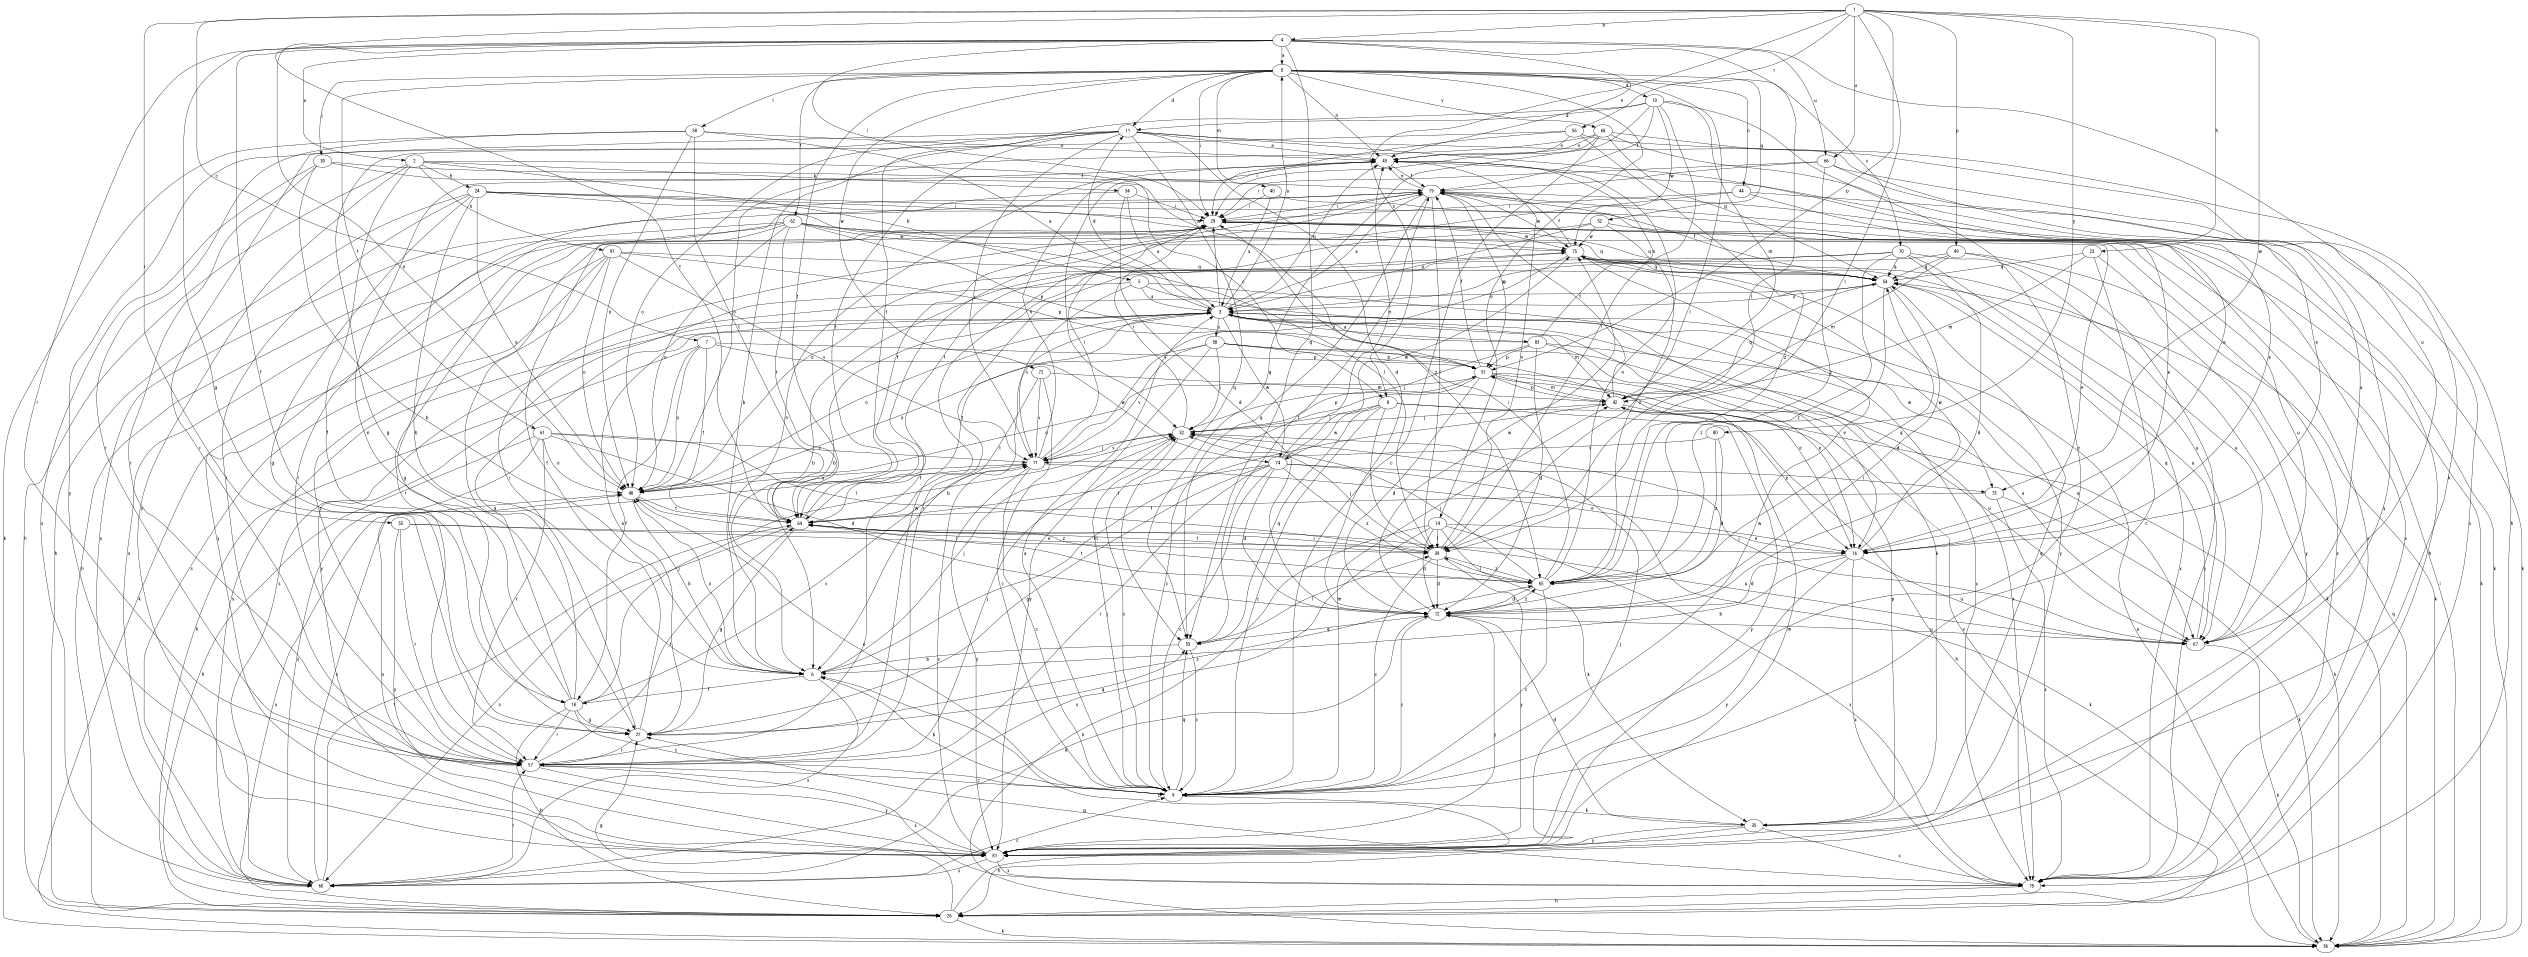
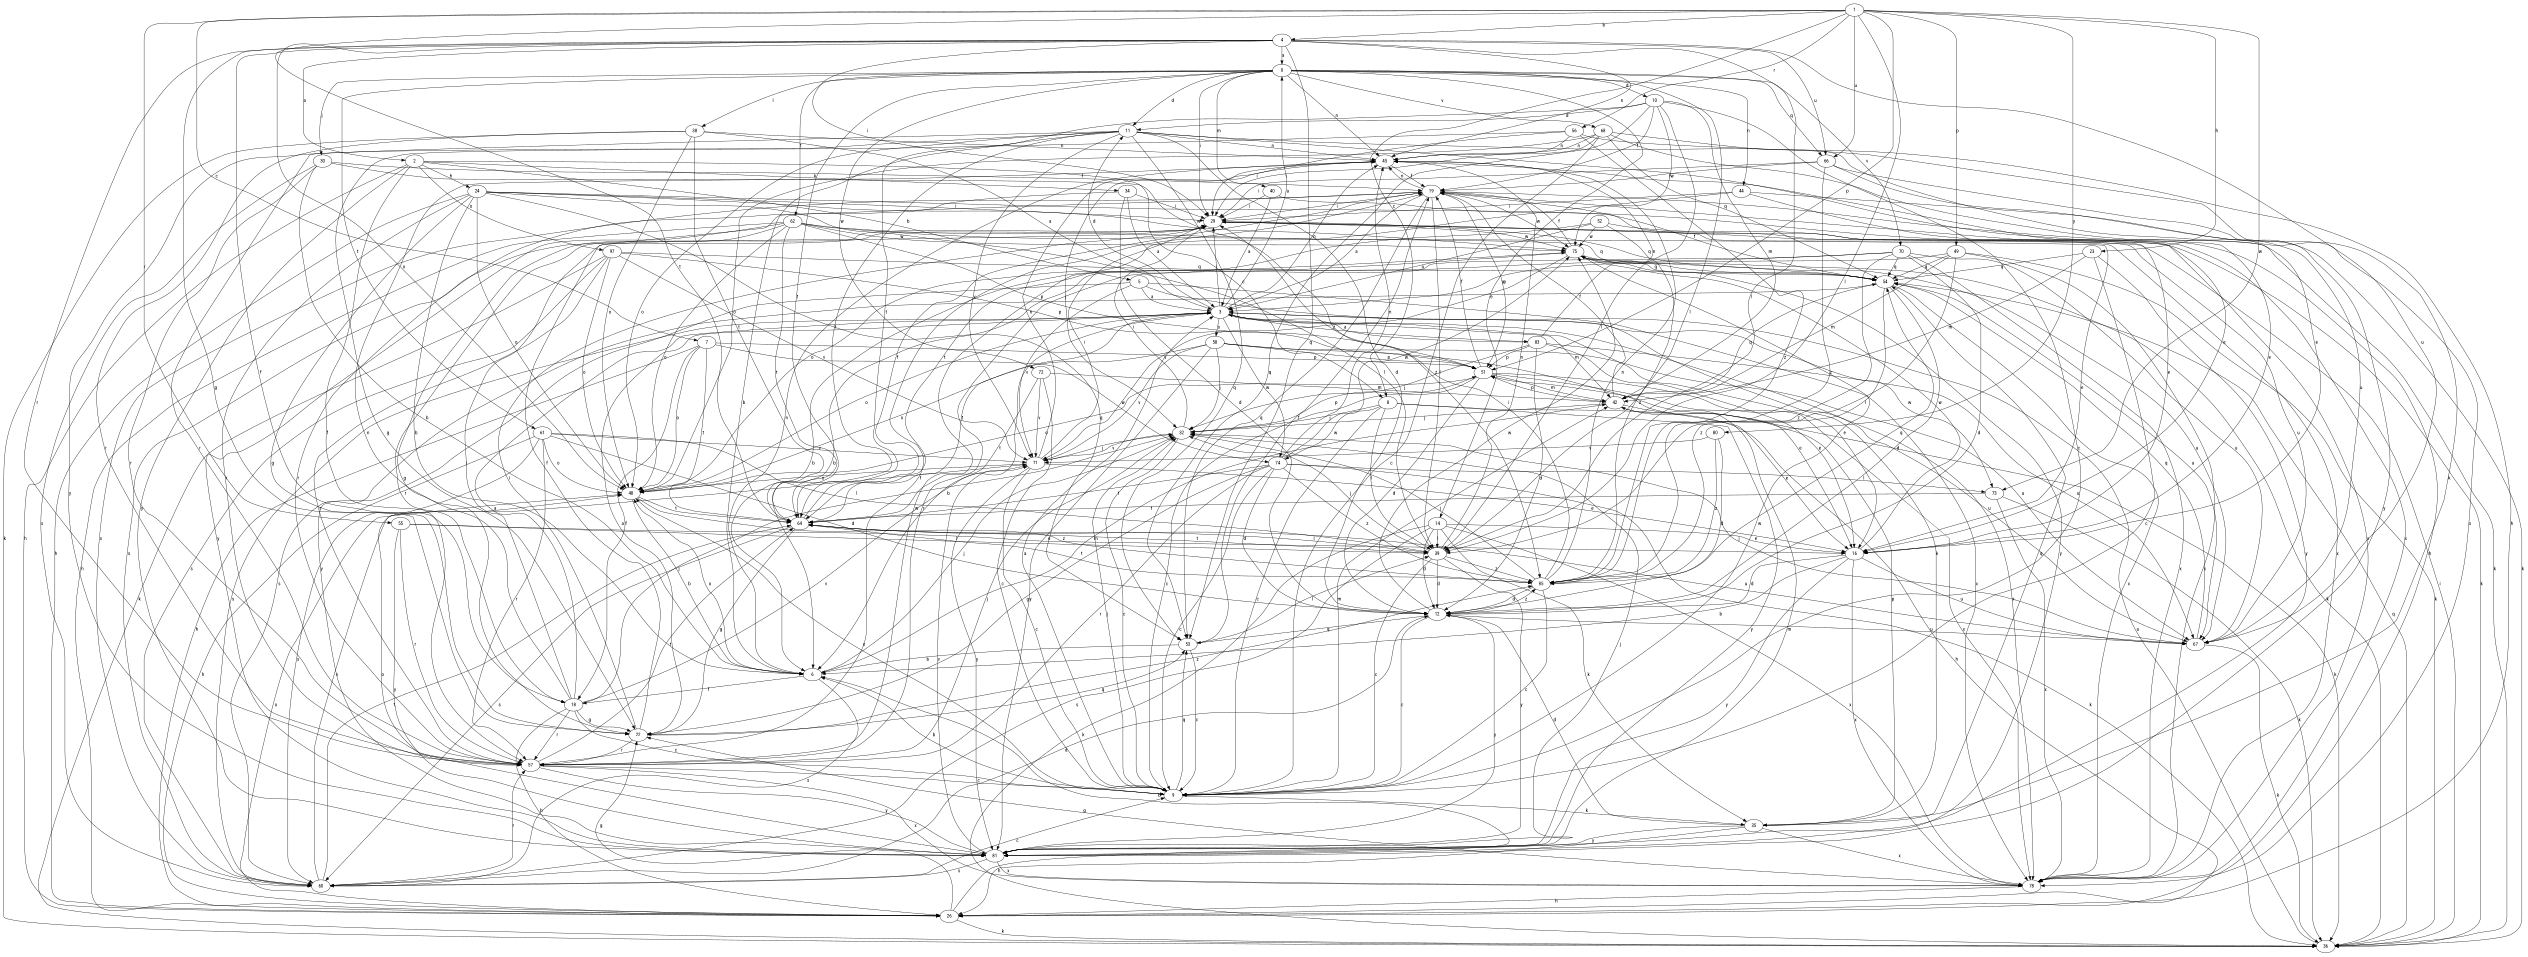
  strict digraph {
    fontname="Roboto Condensed"
    node [fontname="Roboto Condensed"]
    edge [fontname="Roboto Condensed"]
    0
    10
    11
    14
    29
    30
    38
    39
    40
    44
    45
    52
    61
    62
    64
    68
    70
    72
    42
    53
    9
    75
    19
    81
    6
    16
    48
    57
    35
    71
    12
    60
    78
    36
    67
    54
    85
    3
    32
    26
    51
    22
    1
    4
    7
    8
    23
    49
    55
    56
    66
    73
    80
    2
    18
    74
    5
    24
    34
    n60 [label=97]
    58
    83
    0 -> 10 [label=d]
    0 -> 11 [label=d]
    0 -> 14 [label=e]
    0 -> 29 [label=i]
    0 -> 30 [label=j]
    0 -> 38 [label=l]
    0 -> 39 [label=l]
    0 -> 40 [label=m]
    0 -> 44 [label=n]
    0 -> 45 [label=n]
-   0 -> 52 [label=q]
+   0 -> 66 [label=q]
    0 -> 61 [label=t]
    0 -> 62 [label=t]
    0 -> 64 [label=t]
    0 -> 68 [label=v]
    0 -> 70 [label=v]
    0 -> 72 [label=w]
    10 -> 11 [label=d]
    10 -> 39 [label=l]
    10 -> 64 [label=t]
    10 -> 42 [label=m]
    10 -> 53 [label=q]
    10 -> 9 [label=c]
    10 -> 75 [label=w]
    10 -> 19 [label=f]
    11 -> 45 [label=n]
    11 -> 64 [label=t]
    11 -> 53 [label=q]
    11 -> 81 [label=y]
    11 -> 6 [label=b]
    11 -> 16 [label=e]
    11 -> 48 [label=o]
    11 -> 57 [label=r]
    11 -> 35 [label=k]
    11 -> 71 [label=v]
    11 -> 12 [label=d]
    14 -> 39 [label=l]
    14 -> 16 [label=e]
    14 -> 35 [label=k]
    14 -> 12 [label=d]
    14 -> 60 [label=s]
    14 -> 78 [label=x]
    14 -> 36 [label=k]
    29 -> 75 [label=w]
    29 -> 57 [label=r]
    29 -> 60 [label=s]
    29 -> 78 [label=x]
    29 -> 67 [label=u]
    29 -> 54 [label=q]
    30 -> 19 [label=f]
    30 -> 6 [label=b]
    30 -> 57 [label=r]
    30 -> 60 [label=s]
    30 -> 85 [label=z]
    38 -> 45 [label=n]
    38 -> 64 [label=t]
    38 -> 48 [label=o]
    38 -> 57 [label=r]
    38 -> 36 [label=k]
    38 -> 3 [label=a]
    39 -> 45 [label=n]
    39 -> 64 [label=t]
    39 -> 9 [label=c]
    39 -> 81 [label=y]
    39 -> 12 [label=d]
    39 -> 85 [label=z]
    39 -> 32 [label=j]
    40 -> 29 [label=i]
    40 -> 78 [label=x]
    40 -> 3 [label=a]
    44 -> 29 [label=i]
    44 -> 64 [label=t]
    44 -> 16 [label=e]
    44 -> 36 [label=k]
    45 -> 19 [label=f]
    45 -> 16 [label=e]
    45 -> 32 [label=j]
    52 -> 75 [label=w]
    52 -> 48 [label=o]
    52 -> 36 [label=k]
    52 -> 85 [label=z]
    52 -> 3 [label=a]
    61 -> 39 [label=l]
    61 -> 48 [label=o]
    61 -> 57 [label=r]
    61 -> 71 [label=v]
    61 -> 12 [label=d]
    61 -> 60 [label=s]
    61 -> 26 [label=h]
    62 -> 64 [label=t]
    62 -> 75 [label=w]
    62 -> 81 [label=y]
    62 -> 16 [label=e]
    62 -> 48 [label=o]
    62 -> 54 [label=q]
    62 -> 26 [label=h]
    62 -> 51 [label=p]
    62 -> 22 [label=g]
    64 -> 39 [label=l]
    64 -> 19 [label=f]
    64 -> 60 [label=s]
    64 -> 67 [label=u]
    64 -> 22 [label=g]
    68 -> 29 [label=i]
    68 -> 45 [label=n]
    68 -> 9 [label=c]
    68 -> 16 [label=e]
    68 -> 48 [label=o]
    68 -> 67 [label=u]
    68 -> 54 [label=q]
    70 -> 6 [label=b]
    70 -> 57 [label=r]
    70 -> 12 [label=d]
    70 -> 78 [label=x]
    70 -> 67 [label=u]
    70 -> 54 [label=q]
    70 -> 85 [label=z]
    72 -> 64 [label=t]
    72 -> 42 [label=m]
    72 -> 9 [label=c]
    72 -> 71 [label=v]
    42 -> 19 [label=f]
    42 -> 16 [label=e]
    42 -> 36 [label=k]
    42 -> 54 [label=q]
    42 -> 32 [label=j]
    42 -> 51 [label=p]
    53 -> 39 [label=l]
    53 -> 9 [label=c]
    53 -> 19 [label=f]
    53 -> 6 [label=b]
    9 -> 42 [label=m]
    9 -> 53 [label=q]
    9 -> 75 [label=w]
    9 -> 6 [label=b]
    9 -> 48 [label=o]
    9 -> 35 [label=k]
    9 -> 3 [label=a]
    9 -> 32 [label=j]
    75 -> 19 [label=f]
    75 -> 81 [label=y]
    75 -> 6 [label=b]
    75 -> 71 [label=v]
    75 -> 36 [label=k]
    75 -> 67 [label=u]
    75 -> 54 [label=q]
    19 -> 29 [label=i]
    19 -> 39 [label=l]
    19 -> 45 [label=n]
    19 -> 53 [label=q]
    19 -> 75 [label=w]
    19 -> 60 [label=s]
    19 -> 36 [label=k]
    19 -> 3 [label=a]
    19 -> 26 [label=h]
    19 -> 51 [label=p]
    81 -> 42 [label=m]
    81 -> 48 [label=o]
    81 -> 71 [label=v]
    81 -> 60 [label=s]
    81 -> 78 [label=x]
    81 -> 32 [label=j]
    6 -> 45 [label=n]
    6 -> 42 [label=m]
    6 -> 48 [label=o]
    6 -> 60 [label=s]
    6 -> 32 [label=j]
    6 -> 18 [label=f]
    16 -> 75 [label=w]
    16 -> 81 [label=y]
    16 -> 6 [label=b]
    16 -> 12 [label=d]
    16 -> 78 [label=x]
    16 -> 67 [label=u]
    48 -> 64 [label=t]
    48 -> 6 [label=b]
    48 -> 85 [label=z]
    57 -> 64 [label=t]
    57 -> 9 [label=c]
    57 -> 75 [label=w]
    57 -> 19 [label=f]
    57 -> 81 [label=y]
    57 -> 78 [label=x]
    57 -> 32 [label=j]
    35 -> 81 [label=y]
    35 -> 12 [label=d]
    35 -> 78 [label=x]
    35 -> 54 [label=q]
    35 -> 26 [label=h]
    35 -> 51 [label=p]
    71 -> 29 [label=i]
    71 -> 45 [label=n]
    71 -> 9 [label=c]
    71 -> 81 [label=y]
    71 -> 16 [label=e]
    71 -> 48 [label=o]
    71 -> 32 [label=j]
    12 -> 53 [label=q]
    12 -> 9 [label=c]
    12 -> 75 [label=w]
    12 -> 81 [label=y]
    12 -> 67 [label=u]
    12 -> 85 [label=z]
    60 -> 64 [label=t]
    60 -> 9 [label=c]
    60 -> 57 [label=r]
    60 -> 71 [label=v]
    60 -> 12 [label=d]
    78 -> 26 [label=h]
    78 -> 22 [label=g]
    36 -> 29 [label=i]
    36 -> 54 [label=q]
    36 -> 3 [label=a]
    67 -> 36 [label=k]
    67 -> 54 [label=q]
    67 -> 32 [label=j]
    54 -> 19 [label=f]
    54 -> 12 [label=d]
    54 -> 60 [label=s]
-   54 -> 3 [label=x]
+   54 -> 78 [label=x]
    54 -> 67 [label=u]
    54 -> 85 [label=z]
    85 -> 29 [label=i]
-   85 -> 39 [label=l]
+   49 -> 39 [label=l]
    85 -> 45 [label=n]
    85 -> 64 [label=t]
    85 -> 9 [label=c]
    85 -> 12 [label=d]
    85 -> 54 [label=q]
    85 -> 32 [label=j]
    3 -> 0 [label=a]
    3 -> 11 [label=d]
    3 -> 29 [label=i]
    3 -> 45 [label=n]
    3 -> 64 [label=t]
    3 -> 42 [label=m]
    3 -> 6 [label=b]
    3 -> 16 [label=e]
    3 -> 48 [label=o]
    3 -> 60 [label=s]
    3 -> 78 [label=x]
    3 -> 73 [label=w]
    3 -> 74 [label=w]
    3 -> 58 [label=s]
    3 -> 83 [label=z]
    32 -> 29 [label=i]
    32 -> 9 [label=c]
    32 -> 71 [label=v]
    32 -> 51 [label=p]
    26 -> 6 [label=b]
    26 -> 48 [label=o]
    26 -> 36 [label=k]
    26 -> 22 [label=g]
    51 -> 42 [label=m]
    51 -> 9 [label=c]
    51 -> 19 [label=f]
    51 -> 48 [label=o]
    51 -> 12 [label=d]
    51 -> 78 [label=x]
    51 -> 67 [label=u]
    22 -> 29 [label=i]
    22 -> 53 [label=q]
    22 -> 19 [label=f]
    22 -> 57 [label=r]
    22 -> 85 [label=z]
    22 -> 3 [label=a]
    1 -> 39 [label=l]
    1 -> 64 [label=t]
    1 -> 51 [label=p]
    1 -> 4 [label=b]
    1 -> 7 [label=c]
    1 -> 8 [label=c]
    1 -> 23 [label=h]
    1 -> 49 [label=p]
    1 -> 55 [label=r]
    1 -> 56 [label=r]
    1 -> 66 [label=u]
    1 -> 73 [label=w]
    1 -> 80 [label=y]
    4 -> 0 [label=a]
    4 -> 29 [label=i]
    4 -> 39 [label=l]
    4 -> 45 [label=n]
    4 -> 53 [label=q]
    4 -> 48 [label=o]
    4 -> 57 [label=r]
    4 -> 67 [label=u]
    4 -> 22 [label=g]
    4 -> 66 [label=u]
    4 -> 2 [label=a]
    4 -> 18 [label=f]
    7 -> 64 [label=t]
    7 -> 48 [label=o]
    7 -> 26 [label=h]
    7 -> 51 [label=p]
    7 -> 18 [label=f]
    7 -> 74 [label=w]
    8 -> 39 [label=l]
-   8 -> 53 [label=q]
+   24 -> 53 [label=q]
    8 -> 9 [label=c]
    8 -> 81 [label=y]
    8 -> 32 [label=j]
    8 -> 26 [label=h]
    8 -> 74 [label=w]
    23 -> 42 [label=m]
    23 -> 9 [label=c]
    23 -> 81 [label=y]
    23 -> 54 [label=q]
    49 -> 42 [label=m]
    49 -> 78 [label=x]
    49 -> 36 [label=k]
    49 -> 54 [label=q]
    49 -> 3 [label=a]
    55 -> 39 [label=l]
    55 -> 81 [label=y]
    55 -> 16 [label=e]
    55 -> 57 [label=r]
    56 -> 29 [label=i]
    56 -> 45 [label=n]
    56 -> 85 [label=z]
    56 -> 26 [label=h]
    56 -> 22 [label=g]
    66 -> 29 [label=i]
    66 -> 19 [label=f]
    66 -> 81 [label=y]
    66 -> 78 [label=x]
    66 -> 85 [label=z]
    73 -> 64 [label=t]
    73 -> 78 [label=x]
    73 -> 36 [label=k]
    80 -> 71 [label=v]
    80 -> 12 [label=d]
    80 -> 85 [label=z]
    2 -> 81 [label=y]
    2 -> 26 [label=h]
    2 -> 8 [label=c]
    2 -> 18 [label=f]
    2 -> 5 [label=b]
    2 -> 24 [label=h]
    2 -> 34 [label=k]
    2 -> n60 [label=o]
    18 -> 29 [label=i]
    18 -> 45 [label=n]
    18 -> 9 [label=c]
    18 -> 57 [label=r]
    18 -> 71 [label=v]
    18 -> 3 [label=a]
    18 -> 32 [label=j]
    18 -> 26 [label=h]
    18 -> 22 [label=g]
    74 -> 45 [label=n]
    74 -> 64 [label=t]
    74 -> 9 [label=c]
    74 -> 75 [label=w]
    74 -> 57 [label=r]
    74 -> 12 [label=d]
    74 -> 36 [label=k]
    74 -> 85 [label=z]
    74 -> 22 [label=g]
    74 -> 73 [label=l]
    5 -> 81 [label=y]
    5 -> 35 [label=k]
    5 -> 71 [label=v]
    5 -> 78 [label=x]
    5 -> 3 [label=a]
    24 -> 29 [label=i]
    24 -> 39 [label=l]
    24 -> 75 [label=w]
    24 -> 6 [label=b]
    24 -> 48 [label=o]
    24 -> 57 [label=r]
    24 -> 78 [label=x]
    24 -> 26 [label=h]
    24 -> 22 [label=g]
    34 -> 29 [label=i]
    34 -> 57 [label=r]
    34 -> 12 [label=d]
    34 -> 3 [label=a]
    n60 -> 48 [label=o]
    n60 -> 57 [label=r]
    n60 -> 71 [label=v]
    n60 -> 60 [label=s]
    n60 -> 36 [label=k]
    n60 -> 54 [label=q]
    n60 -> 51 [label=p]
    58 -> 81 [label=y]
    58 -> 16 [label=e]
    58 -> 48 [label=o]
    58 -> 71 [label=v]
    58 -> 67 [label=u]
    58 -> 32 [label=j]
    58 -> 51 [label=p]
    83 -> 45 [label=n]
    83 -> 16 [label=e]
    83 -> 12 [label=d]
    83 -> 67 [label=u]
    83 -> 3 [label=a]
    83 -> 32 [label=j]
    83 -> 51 [label=p]
  }
